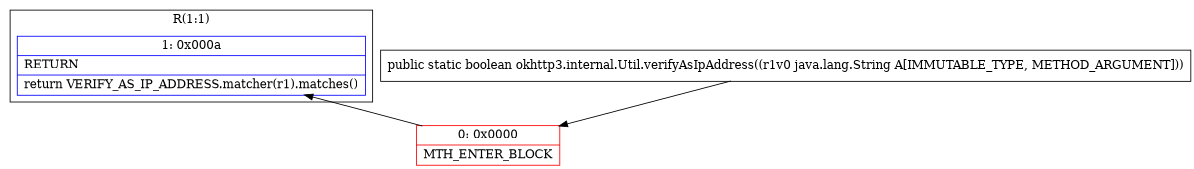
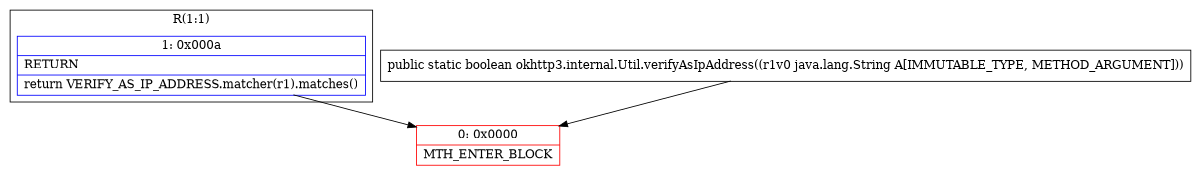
  digraph {
    node [shape=record]
    n1 [color=blue label="{1\:\ 0x000a|RETURN\l|return VERIFY_AS_IP_ADDRESS.matcher(r1).matches()\l}"]
    n2 [color=red label="{0\:\ 0x0000|MTH_ENTER_BLOCK\l}"]
    n3 [label="{public static boolean okhttp3.internal.Util.verifyAsIpAddress((r1v0 java.lang.String A[IMMUTABLE_TYPE, METHOD_ARGUMENT])) }"]
    subgraph cluster_1 {
      label="R(1:1)"
      n1
    }
-   n2 -> n1
+   n1 -> n2
    n3 -> n2
  }
